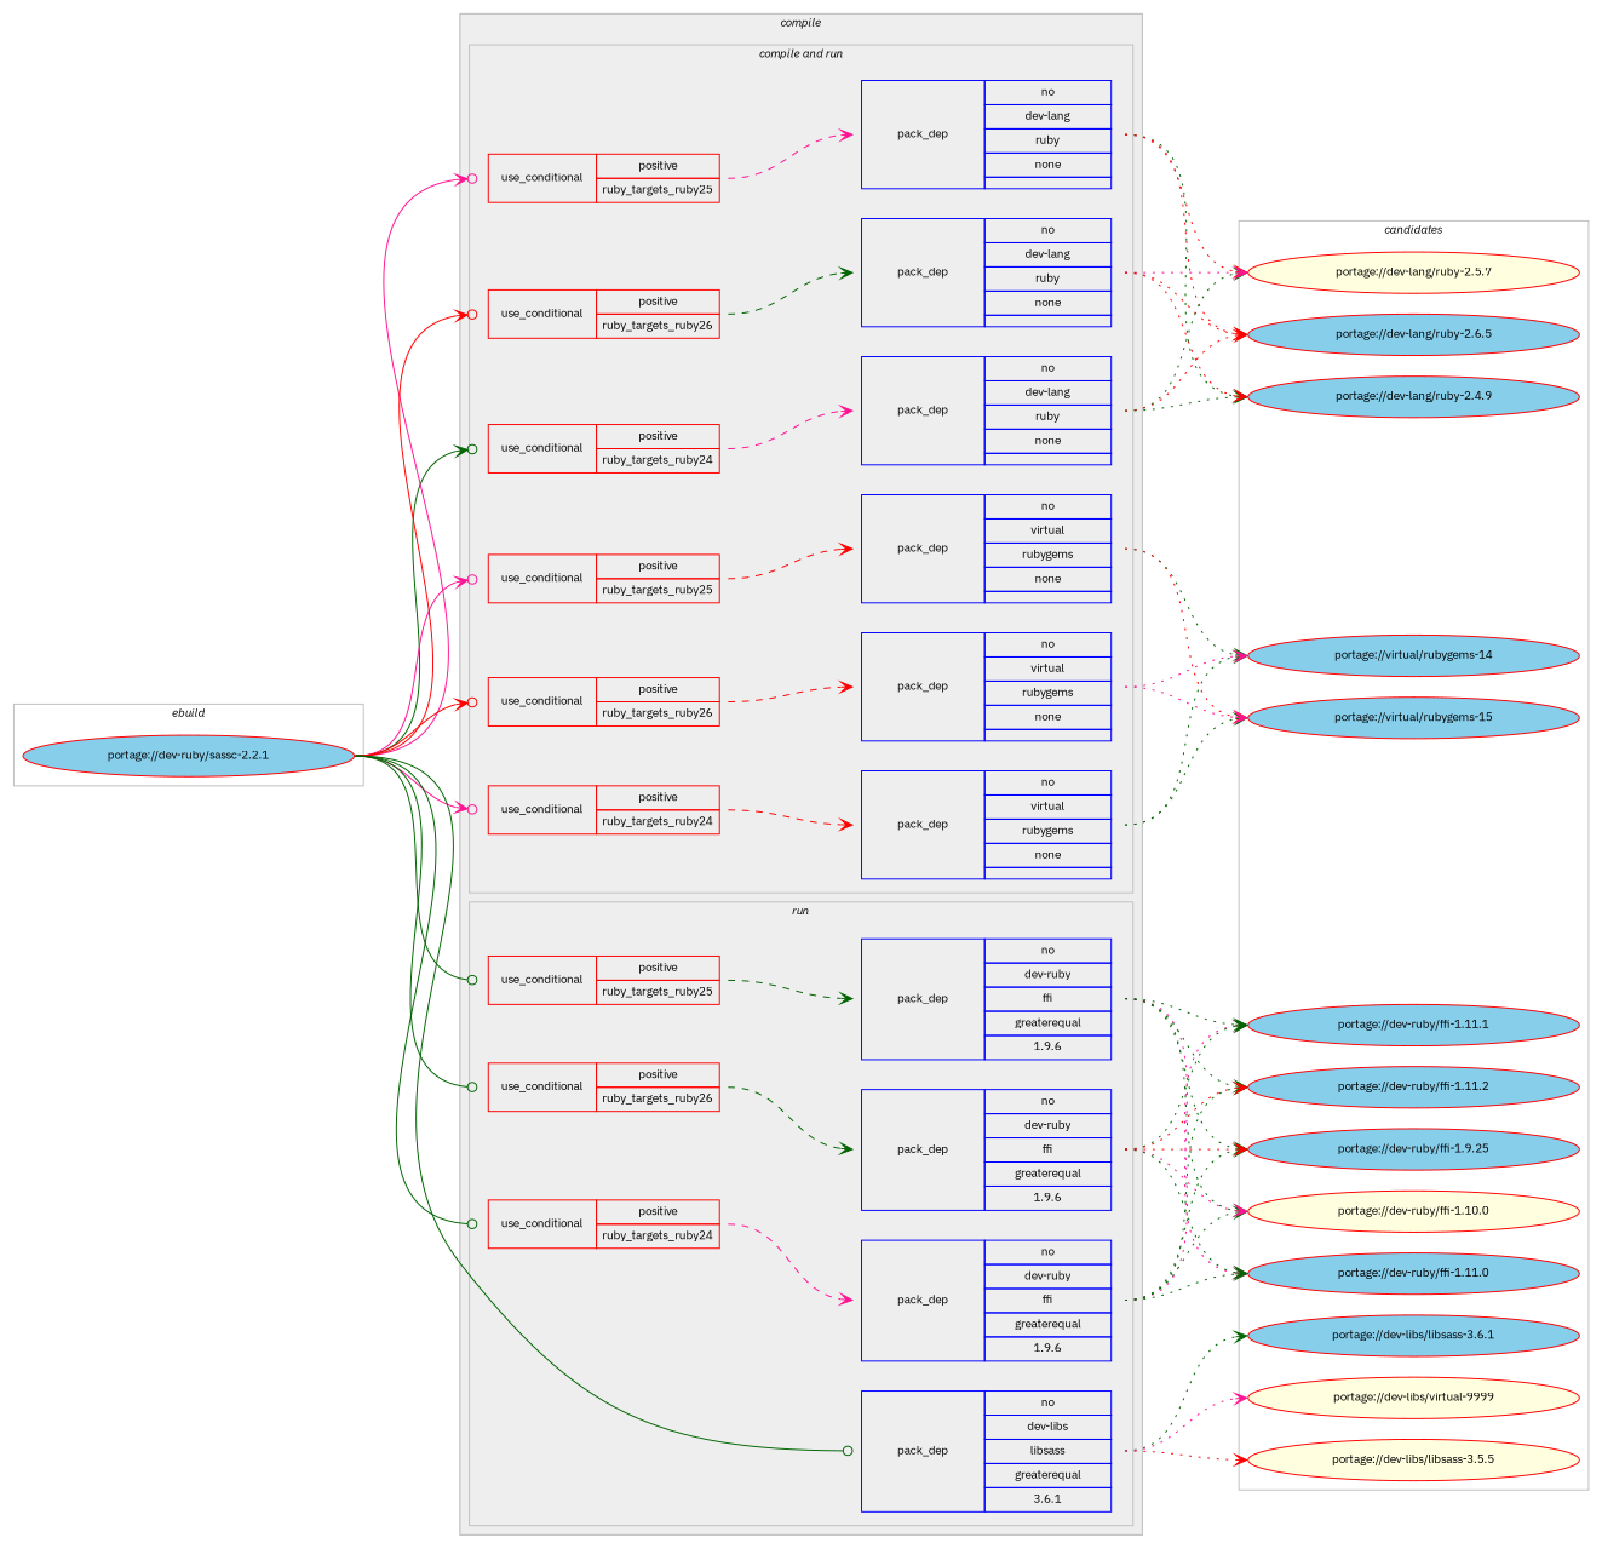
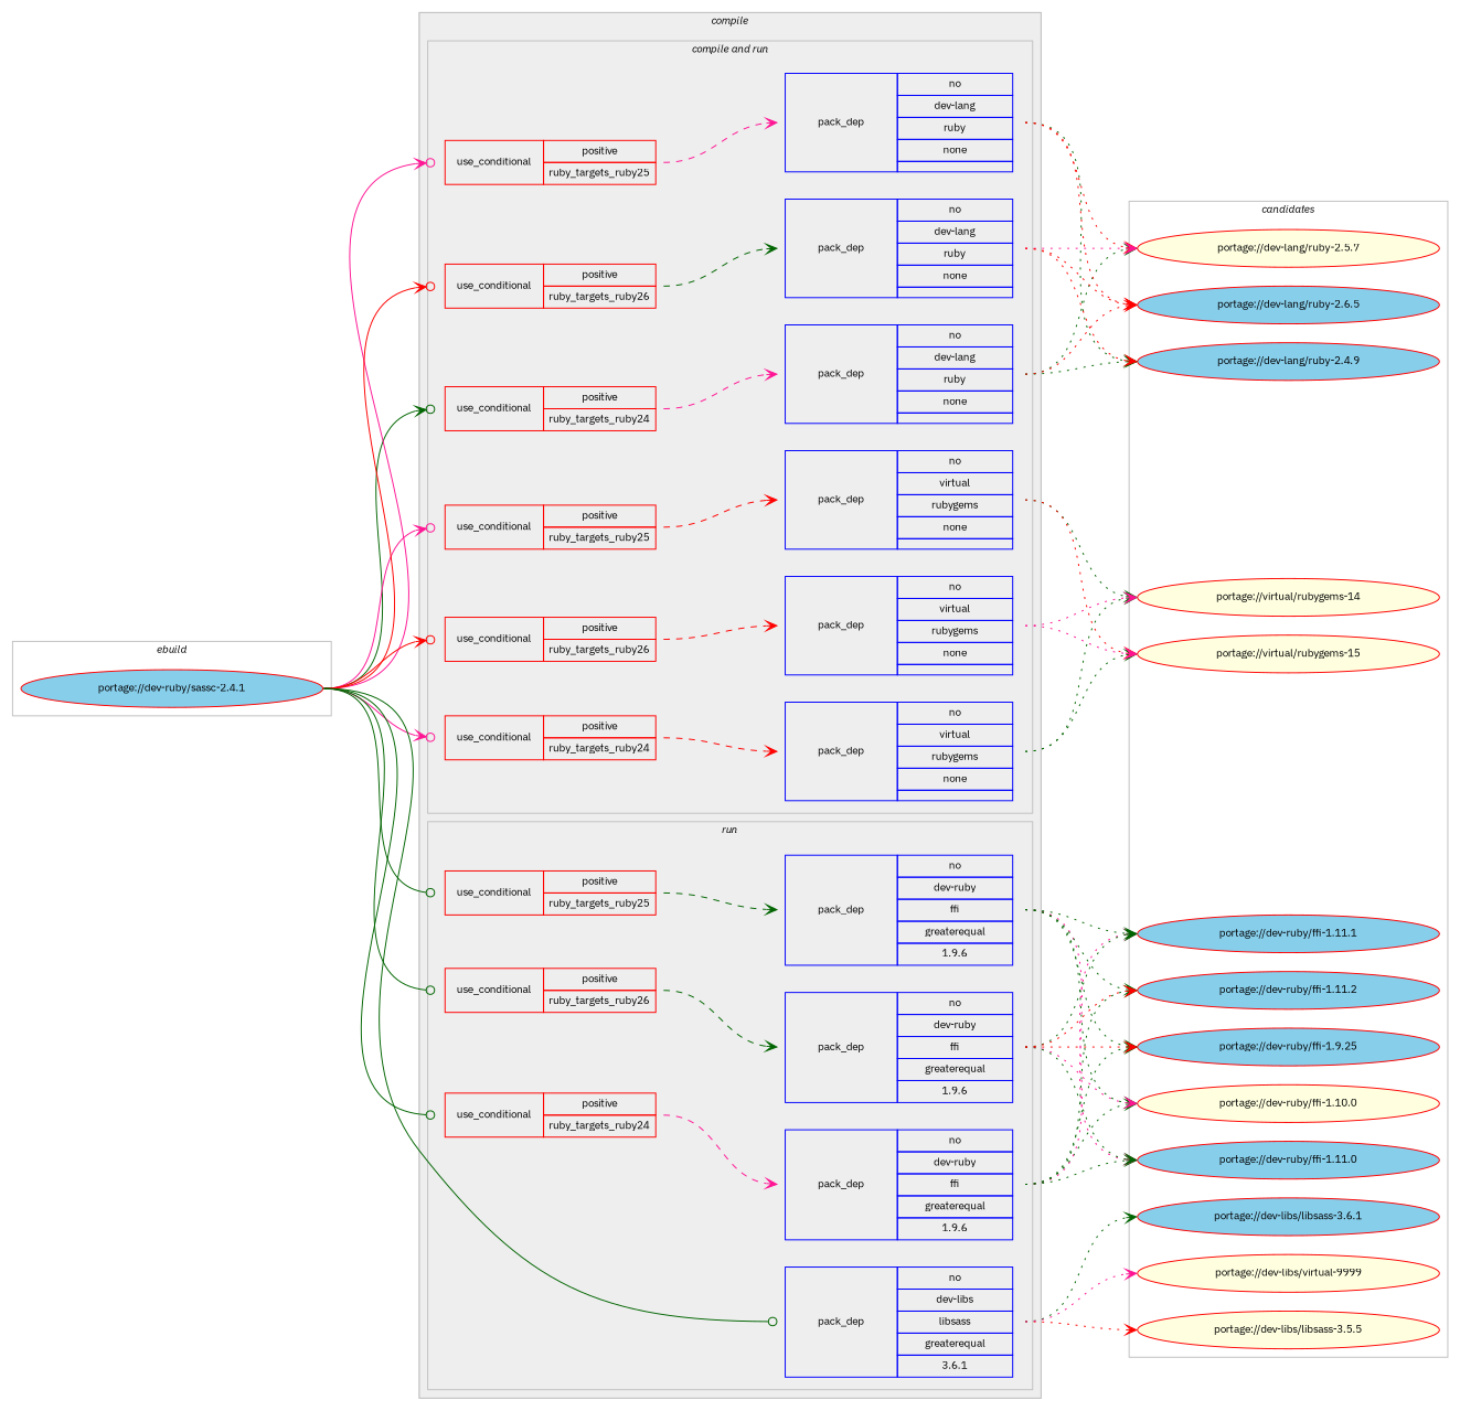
  digraph {
    compound=true
    concentrate=true
    fontname="IBM Plex Sans"
    fontsize=10
    newrank=true
    rankdir=LR
    ranksep=1.5
    node [color=red fontname="IBM Plex Sans" fontsize=10 shape=none]
    edge [arrowhead=vee color=darkgreen fontname="IBM Plex Sans" headport=w style=dotted tailport=e weight=100]
-   n1 [fillcolor=skyblue label="portage://dev-ruby/sassc-2.2.1" style=filled width=4 shape=""]
+   n1 [fillcolor=skyblue label="portage://dev-ruby/sassc-2.4.1" style=filled width=4 shape=""]
    n2 [color=blue label=<<TABLE BORDER="0" CELLBORDER="1" CELLSPACING="0" CELLPADDING="4" WIDTH="220"><TR><TD ROWSPAN="6" CELLPADDING="30">pack_dep</TD></TR><TR><TD WIDTH="110">no</TD></TR><TR><TD>dev-lang</TD></TR><TR><TD>ruby</TD></TR><TR><TD>none</TD></TR><TR><TD></TD></TR></TABLE>>]
    n3 [label=<<TABLE BORDER="0" CELLBORDER="1" CELLSPACING="0" CELLPADDING="4"><TR><TD ROWSPAN="3" CELLPADDING="10">use_conditional</TD></TR><TR><TD>positive</TD></TR><TR><TD>ruby_targets_ruby24</TD></TR></TABLE>>]
    n4 [color=blue label=<<TABLE BORDER="0" CELLBORDER="1" CELLSPACING="0" CELLPADDING="4" WIDTH="220"><TR><TD ROWSPAN="6" CELLPADDING="30">pack_dep</TD></TR><TR><TD WIDTH="110">no</TD></TR><TR><TD>virtual</TD></TR><TR><TD>rubygems</TD></TR><TR><TD>none</TD></TR><TR><TD></TD></TR></TABLE>>]
    n5 [label=<<TABLE BORDER="0" CELLBORDER="1" CELLSPACING="0" CELLPADDING="4"><TR><TD ROWSPAN="3" CELLPADDING="10">use_conditional</TD></TR><TR><TD>positive</TD></TR><TR><TD>ruby_targets_ruby24</TD></TR></TABLE>>]
    n6 [color=blue label=<<TABLE BORDER="0" CELLBORDER="1" CELLSPACING="0" CELLPADDING="4" WIDTH="220"><TR><TD ROWSPAN="6" CELLPADDING="30">pack_dep</TD></TR><TR><TD WIDTH="110">no</TD></TR><TR><TD>dev-lang</TD></TR><TR><TD>ruby</TD></TR><TR><TD>none</TD></TR><TR><TD></TD></TR></TABLE>>]
    n7 [label=<<TABLE BORDER="0" CELLBORDER="1" CELLSPACING="0" CELLPADDING="4"><TR><TD ROWSPAN="3" CELLPADDING="10">use_conditional</TD></TR><TR><TD>positive</TD></TR><TR><TD>ruby_targets_ruby25</TD></TR></TABLE>>]
    n8 [color=blue label=<<TABLE BORDER="0" CELLBORDER="1" CELLSPACING="0" CELLPADDING="4" WIDTH="220"><TR><TD ROWSPAN="6" CELLPADDING="30">pack_dep</TD></TR><TR><TD WIDTH="110">no</TD></TR><TR><TD>virtual</TD></TR><TR><TD>rubygems</TD></TR><TR><TD>none</TD></TR><TR><TD></TD></TR></TABLE>>]
    n9 [label=<<TABLE BORDER="0" CELLBORDER="1" CELLSPACING="0" CELLPADDING="4"><TR><TD ROWSPAN="3" CELLPADDING="10">use_conditional</TD></TR><TR><TD>positive</TD></TR><TR><TD>ruby_targets_ruby25</TD></TR></TABLE>>]
    n10 [color=blue label=<<TABLE BORDER="0" CELLBORDER="1" CELLSPACING="0" CELLPADDING="4" WIDTH="220"><TR><TD ROWSPAN="6" CELLPADDING="30">pack_dep</TD></TR><TR><TD WIDTH="110">no</TD></TR><TR><TD>dev-lang</TD></TR><TR><TD>ruby</TD></TR><TR><TD>none</TD></TR><TR><TD></TD></TR></TABLE>>]
    n11 [label=<<TABLE BORDER="0" CELLBORDER="1" CELLSPACING="0" CELLPADDING="4"><TR><TD ROWSPAN="3" CELLPADDING="10">use_conditional</TD></TR><TR><TD>positive</TD></TR><TR><TD>ruby_targets_ruby26</TD></TR></TABLE>>]
    n12 [color=blue label=<<TABLE BORDER="0" CELLBORDER="1" CELLSPACING="0" CELLPADDING="4" WIDTH="220"><TR><TD ROWSPAN="6" CELLPADDING="30">pack_dep</TD></TR><TR><TD WIDTH="110">no</TD></TR><TR><TD>virtual</TD></TR><TR><TD>rubygems</TD></TR><TR><TD>none</TD></TR><TR><TD></TD></TR></TABLE>>]
    n13 [label=<<TABLE BORDER="0" CELLBORDER="1" CELLSPACING="0" CELLPADDING="4"><TR><TD ROWSPAN="3" CELLPADDING="10">use_conditional</TD></TR><TR><TD>positive</TD></TR><TR><TD>ruby_targets_ruby26</TD></TR></TABLE>>]
    n14 [color=blue label=<<TABLE BORDER="0" CELLBORDER="1" CELLSPACING="0" CELLPADDING="4" WIDTH="220"><TR><TD ROWSPAN="6" CELLPADDING="30">pack_dep</TD></TR><TR><TD WIDTH="110">no</TD></TR><TR><TD>dev-ruby</TD></TR><TR><TD>ffi</TD></TR><TR><TD>greaterequal</TD></TR><TR><TD>1.9.6</TD></TR></TABLE>>]
    n15 [label=<<TABLE BORDER="0" CELLBORDER="1" CELLSPACING="0" CELLPADDING="4"><TR><TD ROWSPAN="3" CELLPADDING="10">use_conditional</TD></TR><TR><TD>positive</TD></TR><TR><TD>ruby_targets_ruby24</TD></TR></TABLE>>]
    n16 [color=blue label=<<TABLE BORDER="0" CELLBORDER="1" CELLSPACING="0" CELLPADDING="4" WIDTH="220"><TR><TD ROWSPAN="6" CELLPADDING="30">pack_dep</TD></TR><TR><TD WIDTH="110">no</TD></TR><TR><TD>dev-ruby</TD></TR><TR><TD>ffi</TD></TR><TR><TD>greaterequal</TD></TR><TR><TD>1.9.6</TD></TR></TABLE>>]
    n17 [label=<<TABLE BORDER="0" CELLBORDER="1" CELLSPACING="0" CELLPADDING="4"><TR><TD ROWSPAN="3" CELLPADDING="10">use_conditional</TD></TR><TR><TD>positive</TD></TR><TR><TD>ruby_targets_ruby25</TD></TR></TABLE>>]
    n18 [color=blue label=<<TABLE BORDER="0" CELLBORDER="1" CELLSPACING="0" CELLPADDING="4" WIDTH="220"><TR><TD ROWSPAN="6" CELLPADDING="30">pack_dep</TD></TR><TR><TD WIDTH="110">no</TD></TR><TR><TD>dev-ruby</TD></TR><TR><TD>ffi</TD></TR><TR><TD>greaterequal</TD></TR><TR><TD>1.9.6</TD></TR></TABLE>>]
    n19 [label=<<TABLE BORDER="0" CELLBORDER="1" CELLSPACING="0" CELLPADDING="4"><TR><TD ROWSPAN="3" CELLPADDING="10">use_conditional</TD></TR><TR><TD>positive</TD></TR><TR><TD>ruby_targets_ruby26</TD></TR></TABLE>>]
    n20 [color=blue label=<<TABLE BORDER="0" CELLBORDER="1" CELLSPACING="0" CELLPADDING="4" WIDTH="220"><TR><TD ROWSPAN="6" CELLPADDING="30">pack_dep</TD></TR><TR><TD WIDTH="110">no</TD></TR><TR><TD>dev-libs</TD></TR><TR><TD>libsass</TD></TR><TR><TD>greaterequal</TD></TR><TR><TD>3.6.1</TD></TR></TABLE>>]
    n21 [fillcolor=skyblue label="portage://dev-lang/ruby-2.4.9" style=filled width=4 shape=""]
    n22 [fillcolor=lightyellow label="portage://dev-lang/ruby-2.5.7" style=filled width=4 shape=""]
    n23 [fillcolor=skyblue label="portage://dev-lang/ruby-2.6.5" style=filled width=4 shape=""]
-   n24 [fillcolor=skyblue label="portage://virtual/rubygems-14" style=filled width=4 shape=""]
-   n25 [fillcolor=skyblue label="portage://virtual/rubygems-15" style=filled width=4 shape=""]
+   n24 [fillcolor=lightyellow label="portage://virtual/rubygems-14" style=filled width=4 shape=""]
+   n25 [fillcolor=lightyellow label="portage://virtual/rubygems-15" style=filled width=4 shape=""]
    n26 [fillcolor=lightyellow label="portage://dev-ruby/ffi-1.10.0" style=filled width=4 shape=""]
    n27 [fillcolor=skyblue label="portage://dev-ruby/ffi-1.11.0" style=filled width=4 shape=""]
    n28 [fillcolor=skyblue label="portage://dev-ruby/ffi-1.11.1" style=filled width=4 shape=""]
    n29 [fillcolor=skyblue label="portage://dev-ruby/ffi-1.11.2" style=filled width=4 shape=""]
    n30 [fillcolor=skyblue label="portage://dev-ruby/ffi-1.9.25" style=filled width=4 shape=""]
    n31 [fillcolor=lightyellow label="portage://dev-libs/libsass-3.5.5" style=filled width=4 shape=""]
    n32 [fillcolor=skyblue label="portage://dev-libs/libsass-3.6.1" style=filled width=4 shape=""]
    n33 [fillcolor=lightyellow label="portage://dev-libs/virtual-9999" style=filled width=4 shape=""]
    subgraph cluster_1 {
      color=gray
      label=<<i>ebuild</i>>
      rank=same
      n1
    }
    subgraph cluster_2 {
      color=gray
      label=<<i>dependencies</i>>
      subgraph cluster_3 {
        color=gray
        fillcolor="#eeeeee"
        label=<<i>compile</i>>
        style=filled
      }
      subgraph cluster_4 {
        color=gray
        fillcolor="#eeeeee"
        label=<<i>compile and run</i>>
        style=filled
        subgraph sub_5 {
          color=gray
          fillcolor="#eeeeee"
          label=<<i>compile and run</i>>
          style=filled
          n3
          subgraph sub_6 {
            color=gray
            fillcolor="#eeeeee"
            label=<<i>compile and run</i>>
            style=filled
            n2
          }
        }
        subgraph sub_7 {
          color=gray
          fillcolor="#eeeeee"
          label=<<i>compile and run</i>>
          style=filled
          n5
          subgraph sub_8 {
            color=gray
            fillcolor="#eeeeee"
            label=<<i>compile and run</i>>
            style=filled
            n4
          }
        }
        subgraph sub_9 {
          color=gray
          fillcolor="#eeeeee"
          label=<<i>compile and run</i>>
          style=filled
          n7
          subgraph sub_10 {
            color=gray
            fillcolor="#eeeeee"
            label=<<i>compile and run</i>>
            style=filled
            n6
          }
        }
        subgraph sub_11 {
          color=gray
          fillcolor="#eeeeee"
          label=<<i>compile and run</i>>
          style=filled
          n9
          subgraph sub_12 {
            color=gray
            fillcolor="#eeeeee"
            label=<<i>compile and run</i>>
            style=filled
            n8
          }
        }
        subgraph sub_13 {
          color=gray
          fillcolor="#eeeeee"
          label=<<i>compile and run</i>>
          style=filled
          n11
          subgraph sub_14 {
            color=gray
            fillcolor="#eeeeee"
            label=<<i>compile and run</i>>
            style=filled
            n10
          }
        }
        subgraph sub_15 {
          color=gray
          fillcolor="#eeeeee"
          label=<<i>compile and run</i>>
          style=filled
          n13
          subgraph sub_16 {
            color=gray
            fillcolor="#eeeeee"
            label=<<i>compile and run</i>>
            style=filled
            n12
          }
        }
      }
      subgraph cluster_17 {
        color=gray
        fillcolor="#eeeeee"
        label=<<i>run</i>>
        style=filled
        subgraph sub_18 {
          color=gray
          fillcolor="#eeeeee"
          label=<<i>run</i>>
          style=filled
          n15
          subgraph sub_19 {
            color=gray
            fillcolor="#eeeeee"
            label=<<i>run</i>>
            style=filled
            n14
          }
        }
        subgraph sub_20 {
          color=gray
          fillcolor="#eeeeee"
          label=<<i>run</i>>
          style=filled
          n17
          subgraph sub_21 {
            color=gray
            fillcolor="#eeeeee"
            label=<<i>run</i>>
            style=filled
            n16
          }
        }
        subgraph sub_22 {
          color=gray
          fillcolor="#eeeeee"
          label=<<i>run</i>>
          style=filled
          n19
          subgraph sub_23 {
            color=gray
            fillcolor="#eeeeee"
            label=<<i>run</i>>
            style=filled
            n18
          }
        }
        subgraph sub_24 {
          color=gray
          fillcolor="#eeeeee"
          label=<<i>run</i>>
          style=filled
          n20
        }
      }
    }
    subgraph cluster_25 {
      color=gray
      label=<<i>candidates</i>>
      rank=same
      subgraph sub_26 {
        color=black
        label=<<i>candidates</i>>
        nodesep=1
        rank=same
        n21
        n22
        n23
      }
      subgraph sub_27 {
        color=black
        label=<<i>candidates</i>>
        nodesep=1
        rank=same
        n24
        n25
      }
      subgraph sub_28 {
        color=black
        label=<<i>candidates</i>>
        nodesep=1
        rank=same
        n21
        n22
        n23
      }
      subgraph sub_29 {
        color=black
        label=<<i>candidates</i>>
        nodesep=1
        rank=same
        n26
        n27
        n28
        n29
        n30
      }
      subgraph sub_30 {
        color=black
        label=<<i>candidates</i>>
        nodesep=1
        rank=same
        n24
        n25
      }
      subgraph sub_31 {
        color=black
        label=<<i>candidates</i>>
        nodesep=1
        rank=same
        n21
        n22
        n23
      }
      subgraph sub_32 {
        color=black
        label=<<i>candidates</i>>
        nodesep=1
        rank=same
        n24
        n25
      }
      subgraph sub_33 {
        color=black
        label=<<i>candidates</i>>
        nodesep=1
        rank=same
        n26
        n27
        n28
        n29
        n30
      }
      subgraph sub_34 {
        color=black
        label=<<i>candidates</i>>
        nodesep=1
        rank=same
        n26
        n27
        n28
        n29
        n30
      }
      subgraph sub_35 {
        color=black
        label=<<i>candidates</i>>
        nodesep=1
        rank=same
        n31
        n32
        n33
      }
    }
    n1 -> n3 [arrowhead=odotvee style=solid weight=20]
    n1 -> n5 [arrowhead=odotvee color=deeppink style=solid weight=20]
    n1 -> n7 [arrowhead=odotvee color=deeppink style=solid weight=20]
    n1 -> n9 [arrowhead=odotvee color=deeppink style=solid weight=20]
    n1 -> n11 [arrowhead=odotvee color=red style=solid weight=20]
    n1 -> n13 [arrowhead=odotvee color=red style=solid weight=20]
    n1 -> n15 [arrowhead=odot style=solid weight=20]
    n1 -> n17 [arrowhead=odot style=solid weight=20]
    n1 -> n19 [arrowhead=odot style=solid weight=20]
    n1 -> n20 [arrowhead=odot style=solid weight=20]
    n2 -> n21
    n2 -> n22
    n2 -> n23 [color=red]
    n3 -> n2 [color=deeppink style=dashed weight=20]
    n4 -> n24
    n4 -> n25
    n5 -> n4 [color=red style=dashed weight=20]
    n6 -> n21
    n6 -> n22 [color=red]
    n6 -> n23 [color=red]
    n7 -> n6 [color=deeppink style=dashed weight=20]
    n8 -> n24
    n8 -> n25 [color=red]
    n9 -> n8 [color=red style=dashed weight=20]
    n10 -> n21 [color=red]
    n10 -> n22 [color=deeppink]
    n10 -> n23 [color=red]
    n11 -> n10 [style=dashed weight=20]
    n12 -> n24 [color=deeppink]
    n12 -> n25 [color=deeppink]
    n13 -> n12 [color=red style=dashed weight=20]
    n14 -> n26
    n14 -> n27
    n14 -> n28 [color=deeppink]
    n14 -> n29
    n14 -> n30
    n15 -> n14 [color=deeppink style=dashed weight=20]
    n16 -> n26
    n16 -> n27 [color=deeppink]
    n16 -> n28
    n16 -> n29
    n16 -> n30
    n17 -> n16 [style=dashed weight=20]
    n18 -> n26 [color=deeppink]
    n18 -> n27
    n18 -> n28
    n18 -> n29 [color=red]
    n18 -> n30 [color=red]
    n19 -> n18 [style=dashed weight=20]
    n20 -> n31 [color=red]
    n20 -> n32
    n20 -> n33 [color=deeppink]
  }
